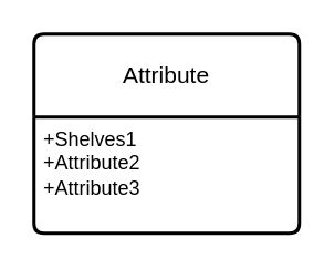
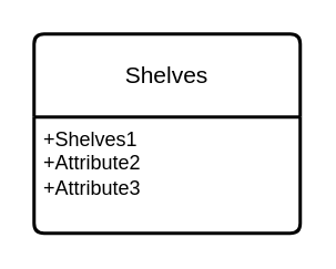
  <mxCell id="0" />
  <mxCell id="1" parent="0" />
- <mxCell id="2" value="Attribute" style="swimlane;childLayout=stackLayout;horizontal=1;startSize=50;horizontalStack=0;rounded=1;fontSize=14;fontStyle=0;strokeWidth=2;resizeParent=0;resizeLast=1;shadow=0;dashed=0;align=center;arcSize=4;whiteSpace=wrap;html=1;" vertex="1" parent="1"><mxGeometry x="20" y="20" width="160" height="120" as="geometry" /></mxCell>
+ <mxCell id="2" value="Shelves" style="swimlane;childLayout=stackLayout;horizontal=1;startSize=50;horizontalStack=0;rounded=1;fontSize=14;fontStyle=0;strokeWidth=2;resizeParent=0;resizeLast=1;shadow=0;dashed=0;align=center;arcSize=4;whiteSpace=wrap;html=1;" vertex="1" parent="1"><mxGeometry x="20" y="20" width="160" height="120" as="geometry" /></mxCell>
  <mxCell id="3" value="+Shelves1&#10;+Attribute2&#10;+Attribute3" style="align=left;strokeColor=none;fillColor=none;spacingLeft=4;fontSize=12;verticalAlign=top;resizable=0;rotatable=0;part=1;html=1;" vertex="1" parent="2"><mxGeometry y="50" width="160" height="70" as="geometry" /></mxCell>
